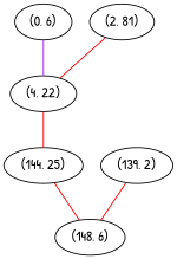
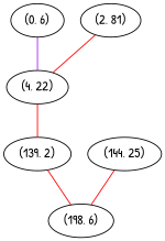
  graph {
    fontname="Patrick Hand"
    node [fontname="Patrick Hand"]
    edge [color=red fontname="Patrick Hand" weight=1]
    n1 [label="(0, 6)"]
    "(4, 22)"
    "(144, 25)"
    n4 [label="(2, 81)"]
    "(139, 2)"
-   "(148, 6)"
+   "(148, 6)" [label="(198, 6)"]
    n1 -- "(4, 22)" [color=purple weight=4]
-   "(4, 22)" -- "(144, 25)"
+   "(4, 22)" -- "(139, 2)"
    "(144, 25)" -- "(148, 6)"
    n4 -- "(4, 22)"
    "(139, 2)" -- "(148, 6)"
  }
